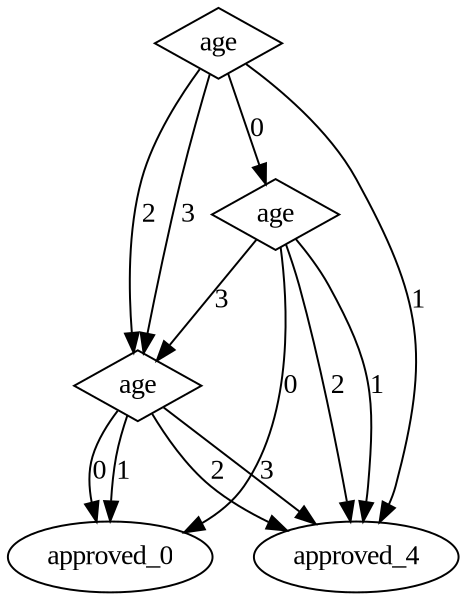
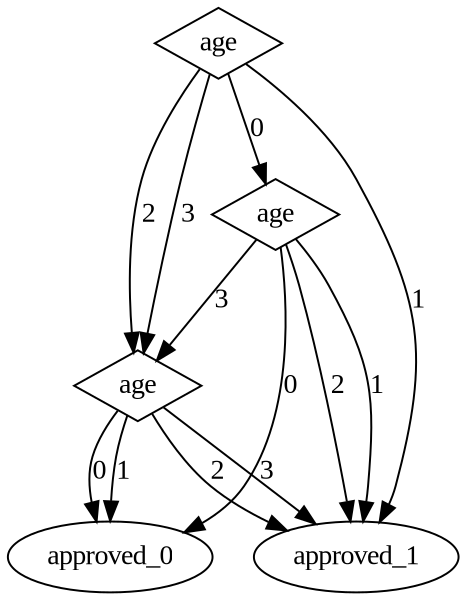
  digraph {
    fontname="Liberation Serif"
    node [fontname="Liberation Serif" shape=diamond]
    edge [fontname="Liberation Serif"]
-   n1 [label=approved_4 shape=""]
+   n1 [label=approved_1 shape=""]
    n2 [label=approved_0 shape=""]
    n3 [label=age]
    n4 [label=age]
    n5 [label=age]
    n3 -> n1 [label=3]
    n3 -> n1 [label=2]
    n3 -> n2 [label=1]
    n3 -> n2 [label=0]
    n4 -> n1 [label=2]
    n4 -> n1 [label=1]
    n4 -> n2 [label=0]
    n4 -> n3 [label=3]
    n5 -> n1 [label=1]
    n5 -> n3 [label=3]
    n5 -> n3 [label=2]
    n5 -> n4 [label=0]
  }
